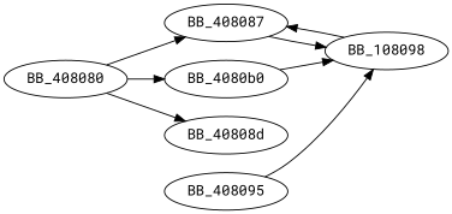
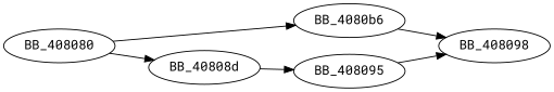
  digraph {
    fontname="Roboto Mono"
    rankdir=LR
    node [fontname="Roboto Mono"]
    edge [fontname="Roboto Mono"]
    BB_408080
-   BB_408087
-   BB_4080b0
+   BB_4080b0 [label=BB_4080b6]
    BB_40808d
-   BB_408098 [label=BB_108098]
+   BB_408098
    BB_408095
-   BB_408080 -> BB_408087
    BB_408080 -> BB_4080b0
    BB_408080 -> BB_40808d
-   BB_408087 -> BB_408098
    BB_4080b0 -> BB_408098
-   BB_408098 -> BB_408087
+   BB_40808d -> BB_408095
    BB_408095 -> BB_408098
  }
